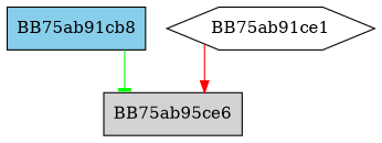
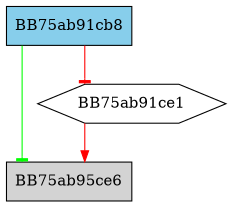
  digraph {
    splines=ortho
    node [shape=box style=filled]
    edge [arrowhead=tee color=red]
    BB75ab91cb8 [fillcolor=skyblue]
    n2 [fillcolor=lightgrey label=BB75ab95ce6]
    BB75ab91ce1 [fillcolor=white shape=hexagon]
    BB75ab91cb8 -> n2 [color=green]
+   BB75ab91cb8 -> BB75ab91ce1
    BB75ab91ce1 -> n2 [arrowhead=normal]
  }
